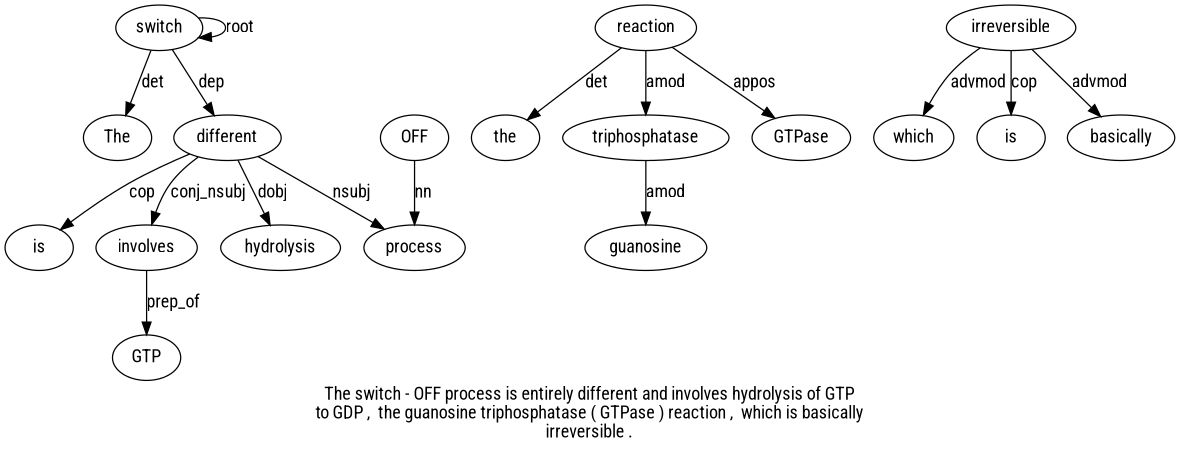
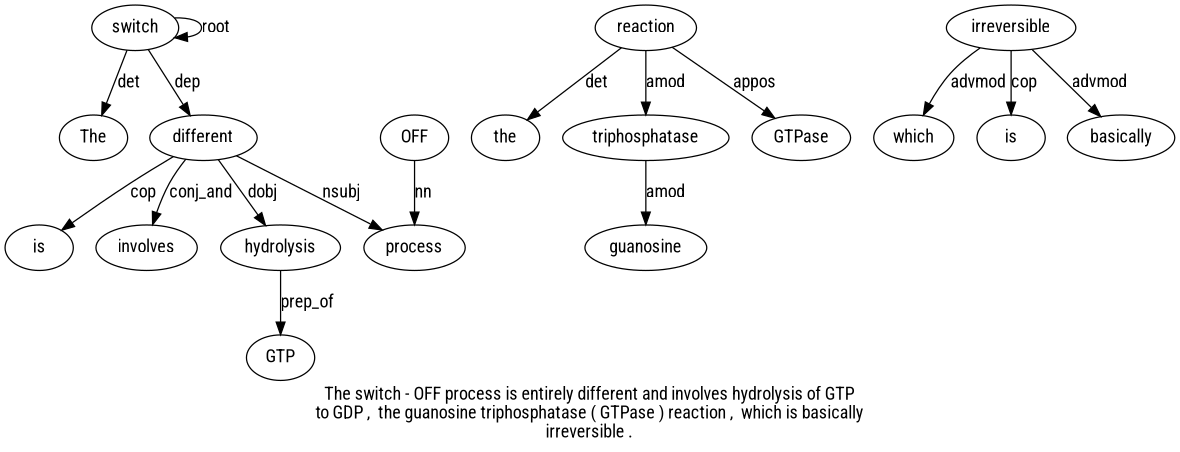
  digraph {
    fontname="Roboto Condensed"
    label="The switch - OFF process is entirely different and involves hydrolysis of GTP\nto GDP ,  the guanosine triphosphatase ( GTPase ) reaction ,  which is basically\nirreversible ."
    node [fillcolor=white fontname="Roboto Condensed" style=filled]
    edge [fontname="Roboto Condensed"]
    n1 [label=switch]
    n2 [label=The]
    n3 [label=different]
    n4 [label=process]
    n5 [label=is]
    n6 [label=involves]
    n7 [label=hydrolysis]
    n8 [label=OFF]
    n9 [label=GTP]
    n10 [label=reaction]
    n11 [label=the]
    n12 [label=triphosphatase]
    n13 [label=GTPase]
    n14 [label=irreversible]
    n15 [label=which]
    n16 [label=is]
    n17 [label=basically]
    n18 [label=guanosine]
    n1 -> n1 [label=root]
    n1 -> n2 [label=det]
    n1 -> n3 [label=dep]
    n3 -> n4 [label=nsubj]
    n3 -> n5 [label=cop]
-   n3 -> n6 [label=conj_nsubj]
+   n3 -> n6 [label=conj_and]
    n3 -> n7 [label=dobj]
-   n6 -> n9 [label=prep_of]
+   n7 -> n9 [label=prep_of]
    n8 -> n4 [label=nn]
    n10 -> n11 [label=det]
    n10 -> n12 [label=amod]
    n10 -> n13 [label=appos]
    n12 -> n18 [label=amod]
    n14 -> n15 [label=advmod]
    n14 -> n16 [label=cop]
    n14 -> n17 [label=advmod]
  }
